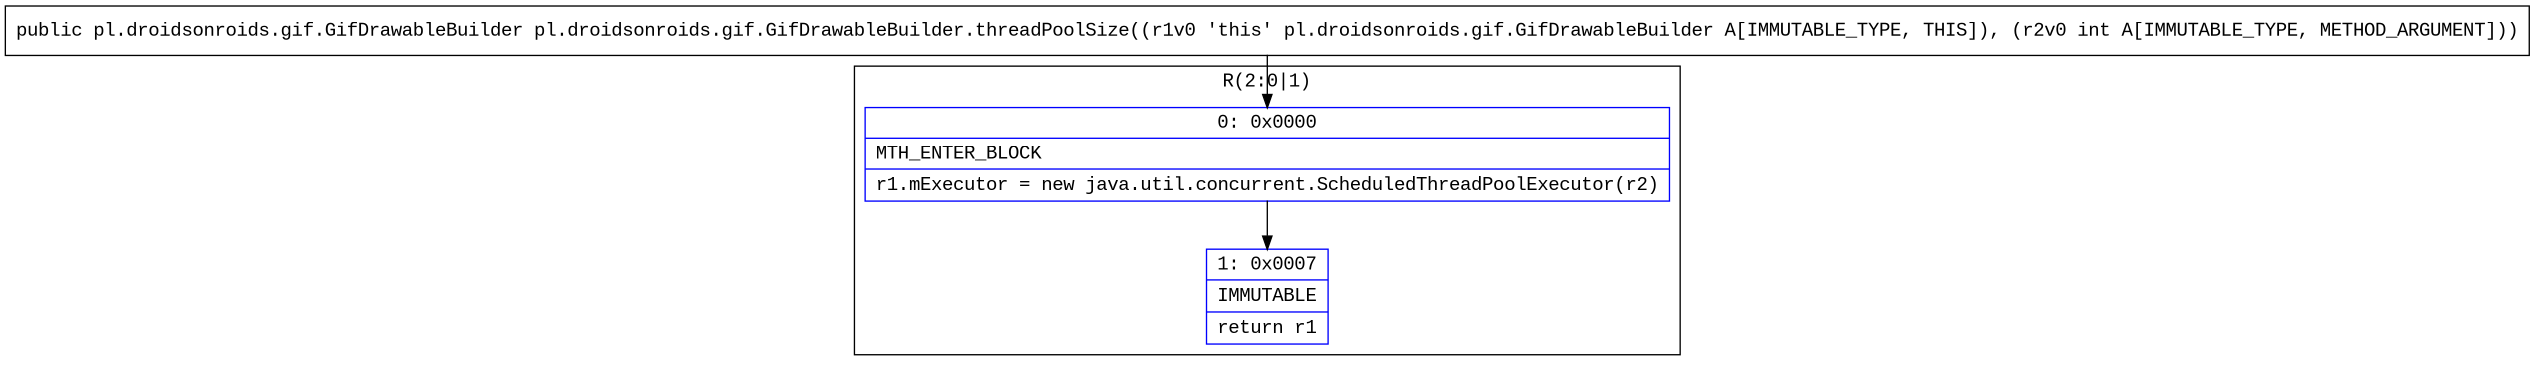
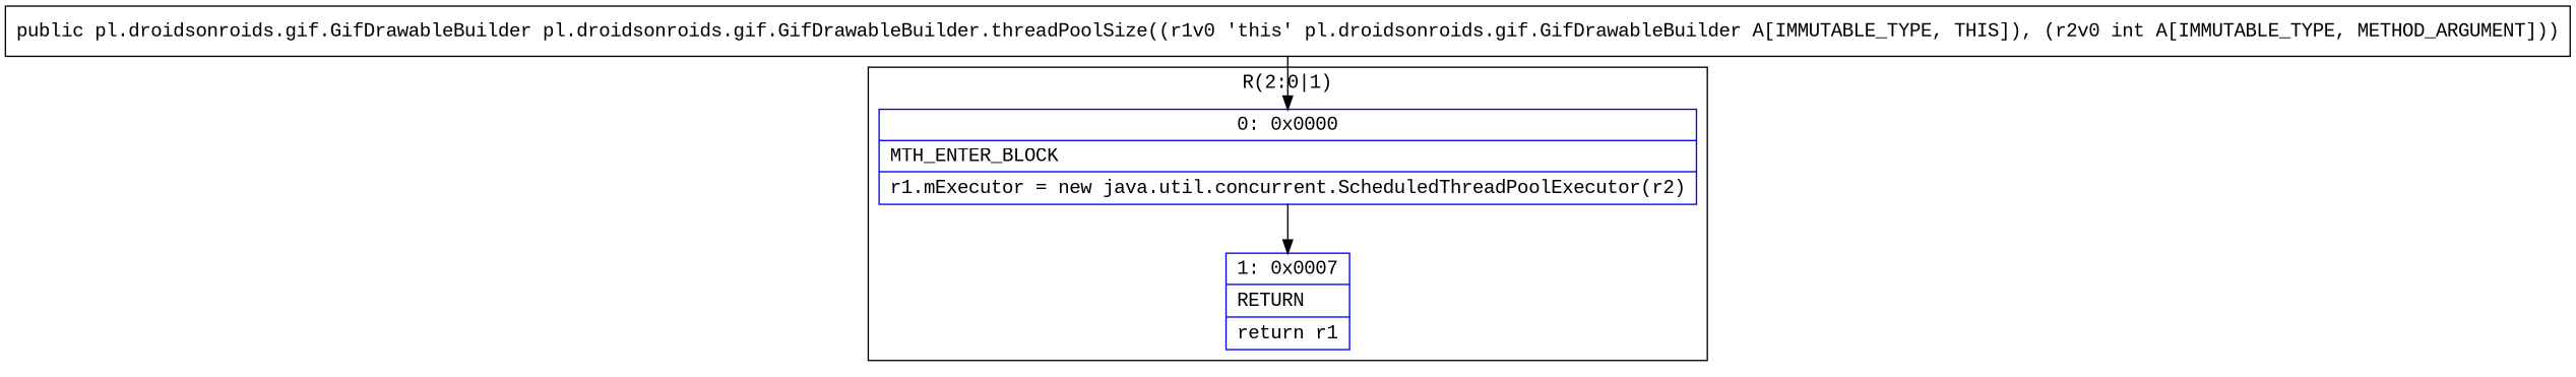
  digraph {
    fontname="Liberation Mono"
    node [color=blue shape=record fontname="Liberation Mono"]
    edge [fontname="Liberation Mono"]
    n1 [label="{0\:\ 0x0000|MTH_ENTER_BLOCK\l|r1.mExecutor = new java.util.concurrent.ScheduledThreadPoolExecutor(r2)\l}"]
-   n2 [label="{1\:\ 0x0007|IMMUTABLE\l|return r1\l}"]
+   n2 [label="{1\:\ 0x0007|RETURN\l|return r1\l}"]
    n3 [label="{public pl.droidsonroids.gif.GifDrawableBuilder pl.droidsonroids.gif.GifDrawableBuilder.threadPoolSize((r1v0 'this' pl.droidsonroids.gif.GifDrawableBuilder A[IMMUTABLE_TYPE, THIS]), (r2v0 int A[IMMUTABLE_TYPE, METHOD_ARGUMENT])) }" color=""]
    subgraph cluster_1 {
      label="R(2:0|1)"
      n1
      n2
    }
    n1 -> n2
    n3 -> n1
  }
